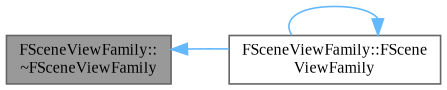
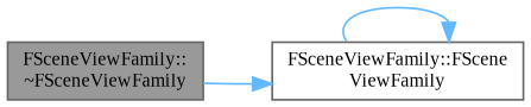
  digraph {
    rankdir=LR
    fontname="Liberation Serif"
    node [fontname="Liberation Serif" fontsize=10 shape=box style=filled]
    edge [color=steelblue1 fontname="Liberation Serif" fontsize=10 labelfontname=Helvetica labelfontsize=10 style=solid]
    n1 [color=gray40 fillcolor=grey60 fontcolor=black height=0.2 label="FSceneViewFamily::\l~FSceneViewFamily" width=0.4]
    n2 [color=grey40 fillcolor=white height=0.2 label="FSceneViewFamily::FScene\lViewFamily" width=0.4]
-   n2 -> n1
+   n1 -> n2
    n2 -> n2
  }
